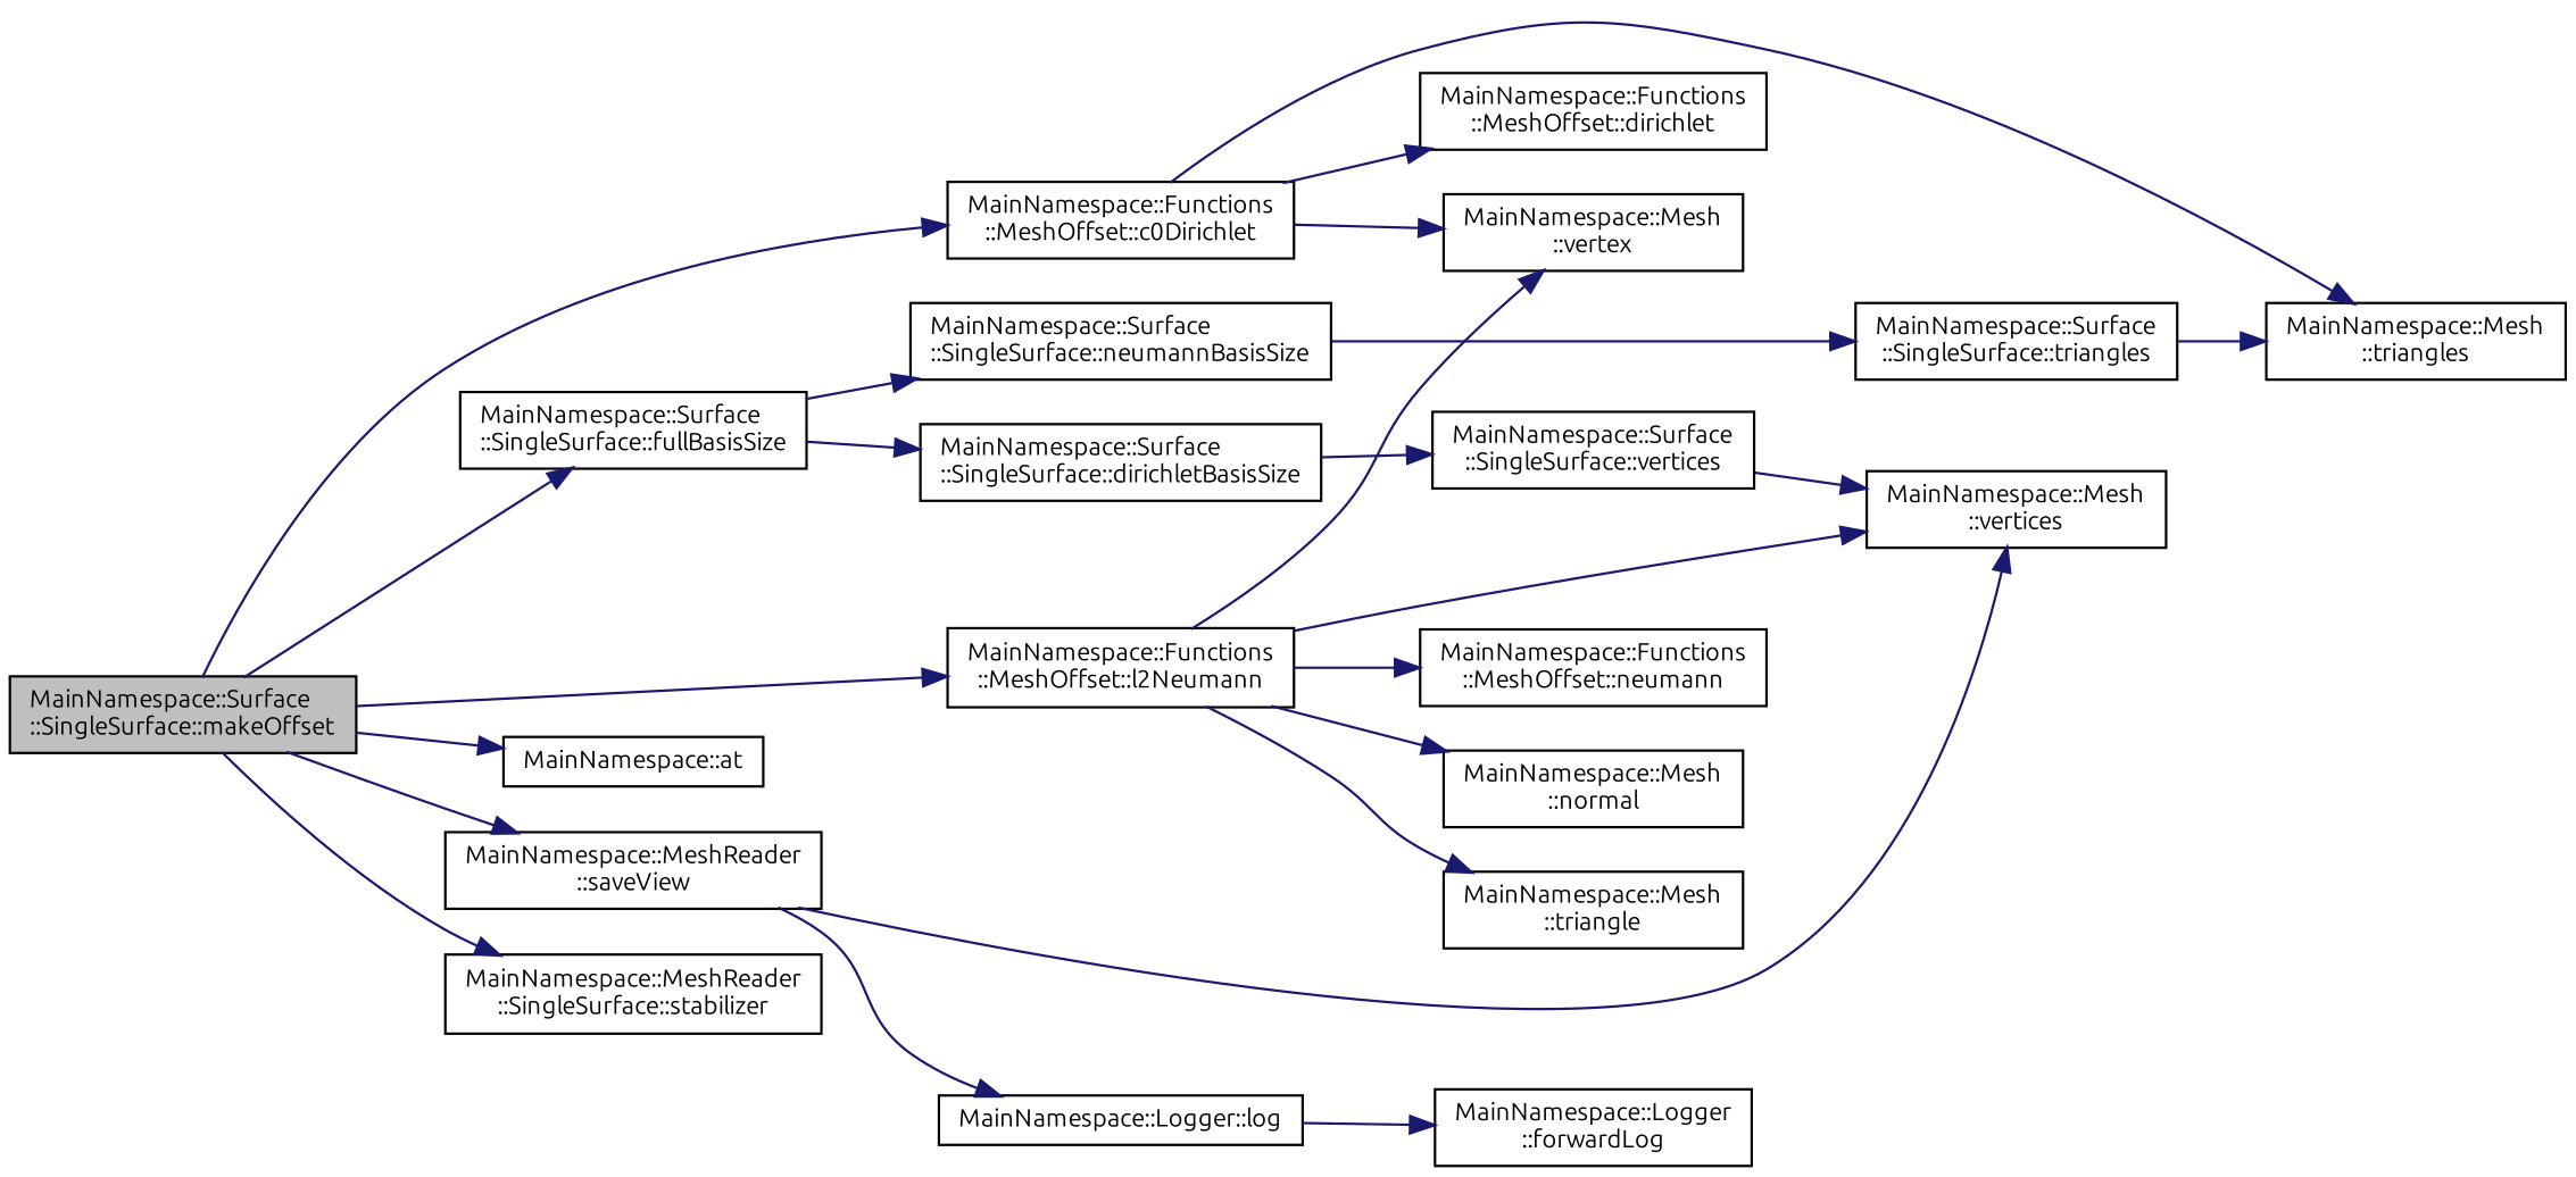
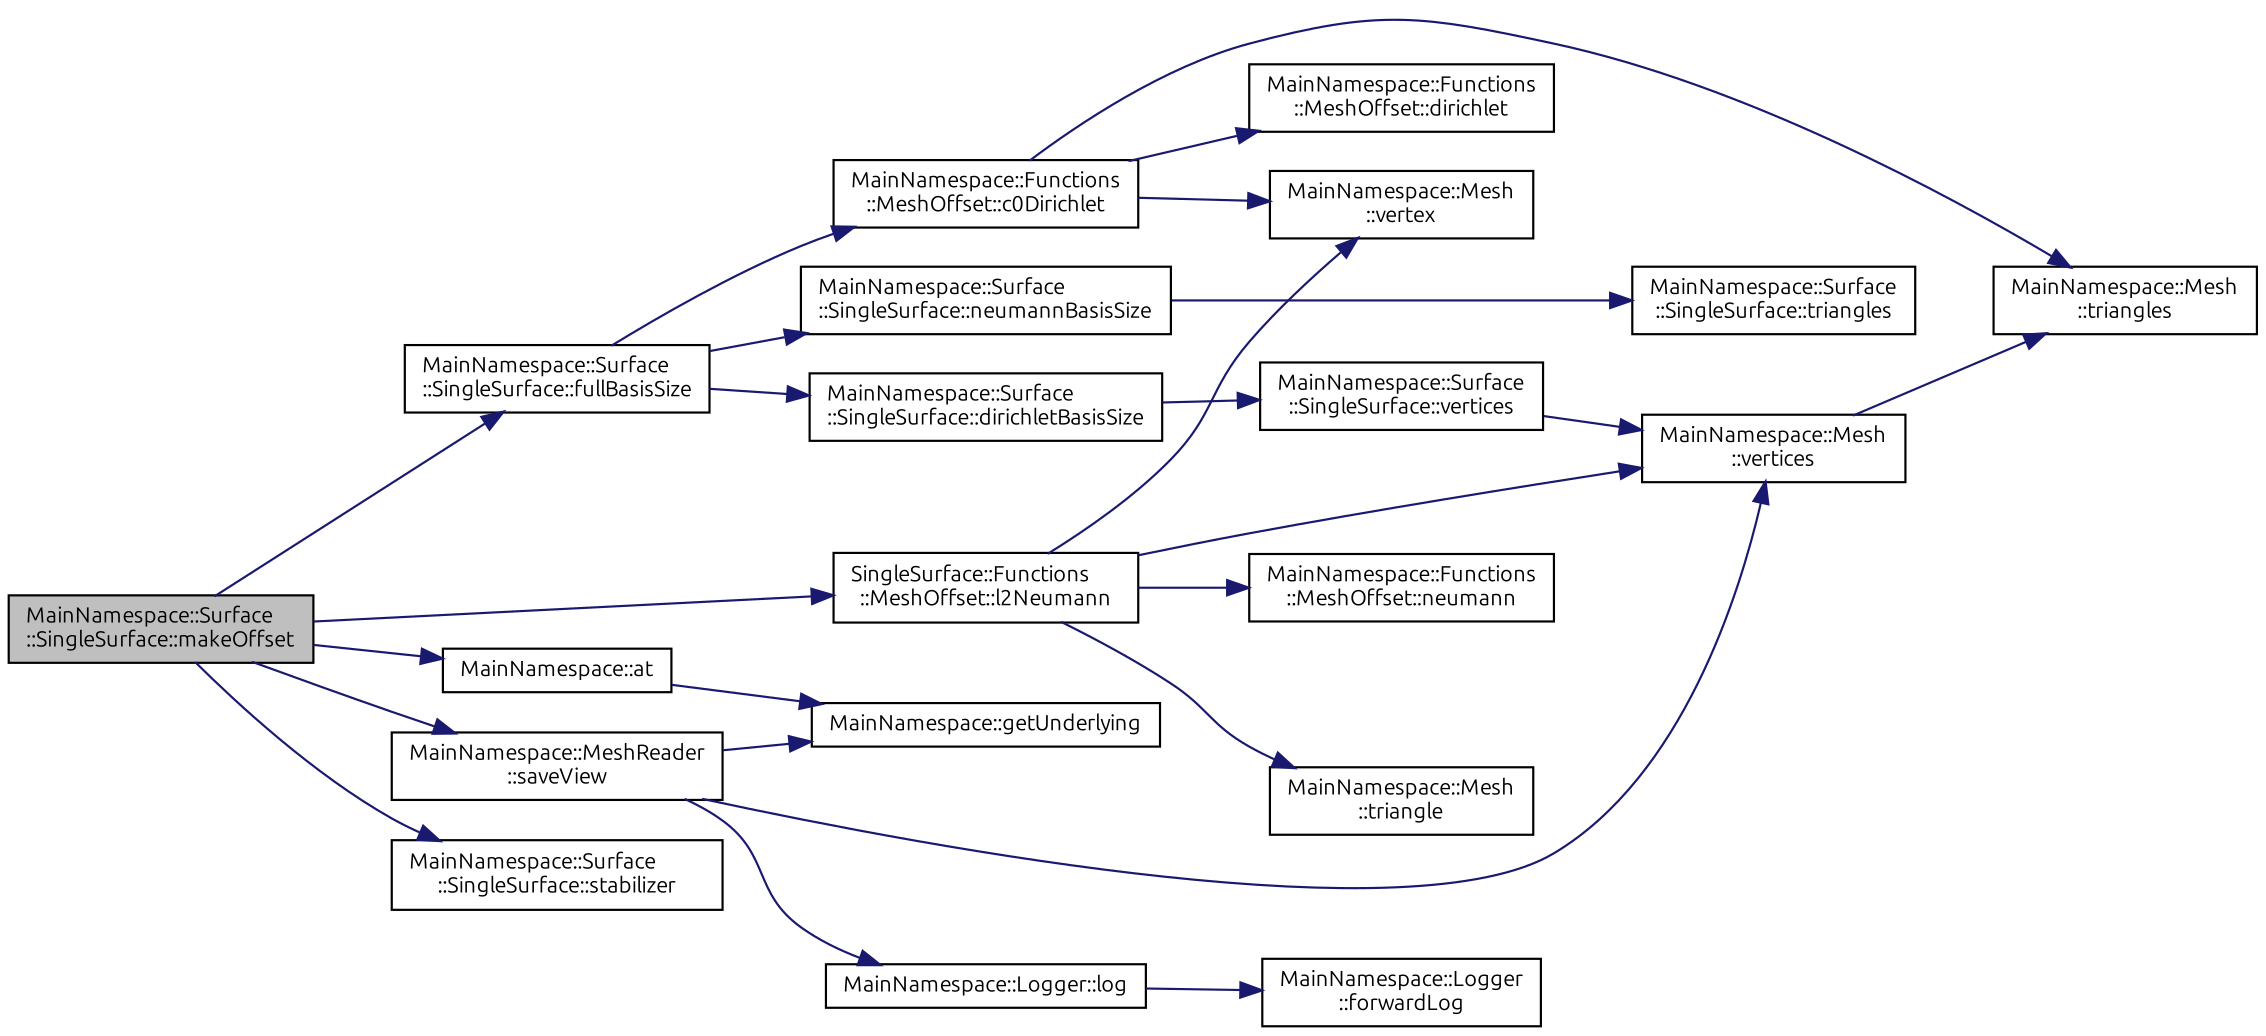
  digraph {
    fontname=Ubuntu
    rankdir=LR
    node [color=black fillcolor=white fontname=Ubuntu fontsize=10 shape=record style=filled]
    edge [color=midnightblue fontname=Ubuntu fontsize=10 labelfontname=Helvetica labelfontsize=10 style=solid]
    n1 [fillcolor=grey75 fontcolor=black height=0.2 label="MainNamespace::Surface\l::SingleSurface::makeOffset" width=0.4]
    n2 [height=0.2 label="MainNamespace::at" width=0.4]
    n3 [height=0.2 label="MainNamespace::Functions\l::MeshOffset::c0Dirichlet" width=0.4]
    n4 [height=0.2 label="MainNamespace::Surface\l::SingleSurface::fullBasisSize" width=0.4]
-   n5 [height=0.2 label="MainNamespace::Functions\l::MeshOffset::l2Neumann" width=0.4]
+   n5 [height=0.2 label="SingleSurface::Functions\l::MeshOffset::l2Neumann" width=0.4]
    n6 [height=0.2 label="MainNamespace::MeshReader\l::saveView" width=0.4]
-   n7 [height=0.2 label="MainNamespace::MeshReader\l::SingleSurface::stabilizer" width=0.4]
+   n7 [height=0.2 label="MainNamespace::Surface\l::SingleSurface::stabilizer" width=0.4]
+   n8 [height=0.2 label="MainNamespace::getUnderlying" width=0.4]
    n9 [height=0.2 label="MainNamespace::Functions\l::MeshOffset::dirichlet" width=0.4]
    n10 [height=0.2 label="MainNamespace::Mesh\l::vertex" width=0.4]
    n11 [height=0.2 label="MainNamespace::Mesh\l::triangles" width=0.4]
    n12 [height=0.2 label="MainNamespace::Surface\l::SingleSurface::dirichletBasisSize" width=0.4]
    n13 [height=0.2 label="MainNamespace::Surface\l::SingleSurface::neumannBasisSize" width=0.4]
    n14 [height=0.2 label="MainNamespace::Mesh\l::vertices" width=0.4]
    n15 [height=0.2 label="MainNamespace::Functions\l::MeshOffset::neumann" width=0.4]
-   n16 [height=0.2 label="MainNamespace::Mesh\l::normal" width=0.4]
    n17 [height=0.2 label="MainNamespace::Mesh\l::triangle" width=0.4]
    n18 [height=0.2 label="MainNamespace::Logger::log" width=0.4]
    n19 [height=0.2 label="MainNamespace::Surface\l::SingleSurface::vertices" width=0.4]
    n20 [height=0.2 label="MainNamespace::Surface\l::SingleSurface::triangles" width=0.4]
    n21 [height=0.2 label="MainNamespace::Logger\l::forwardLog" width=0.4]
    n1 -> n2
-   n1 -> n3
+   n4 -> n3
    n1 -> n4
    n1 -> n5
    n1 -> n6
    n1 -> n7
+   n2 -> n8
    n3 -> n9
    n3 -> n10
    n3 -> n11
    n4 -> n12
    n4 -> n13
    n5 -> n10
    n5 -> n14
    n5 -> n15
-   n5 -> n16
    n5 -> n17
+   n6 -> n8
    n6 -> n14
    n6 -> n18
    n12 -> n19
    n13 -> n20
    n18 -> n21
    n19 -> n14
-   n20 -> n11
+   n14 -> n11
  }
